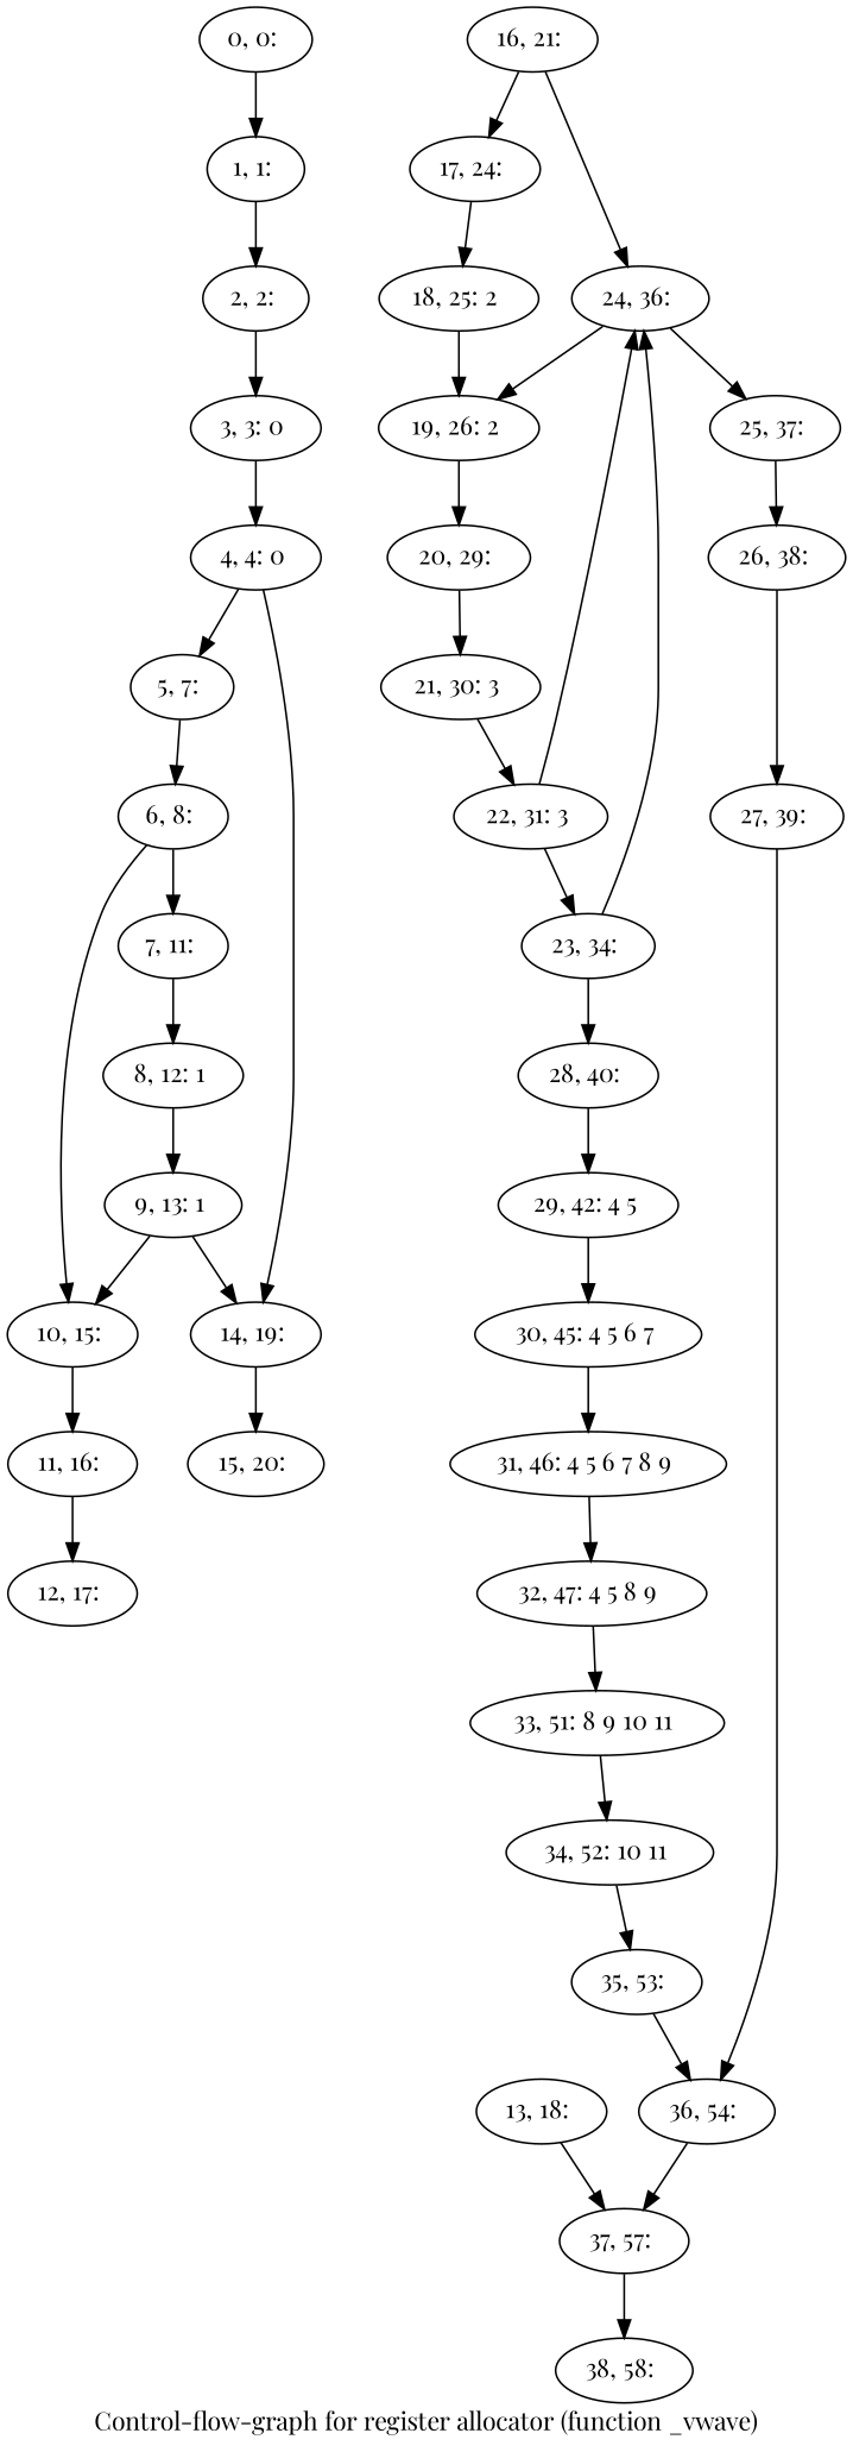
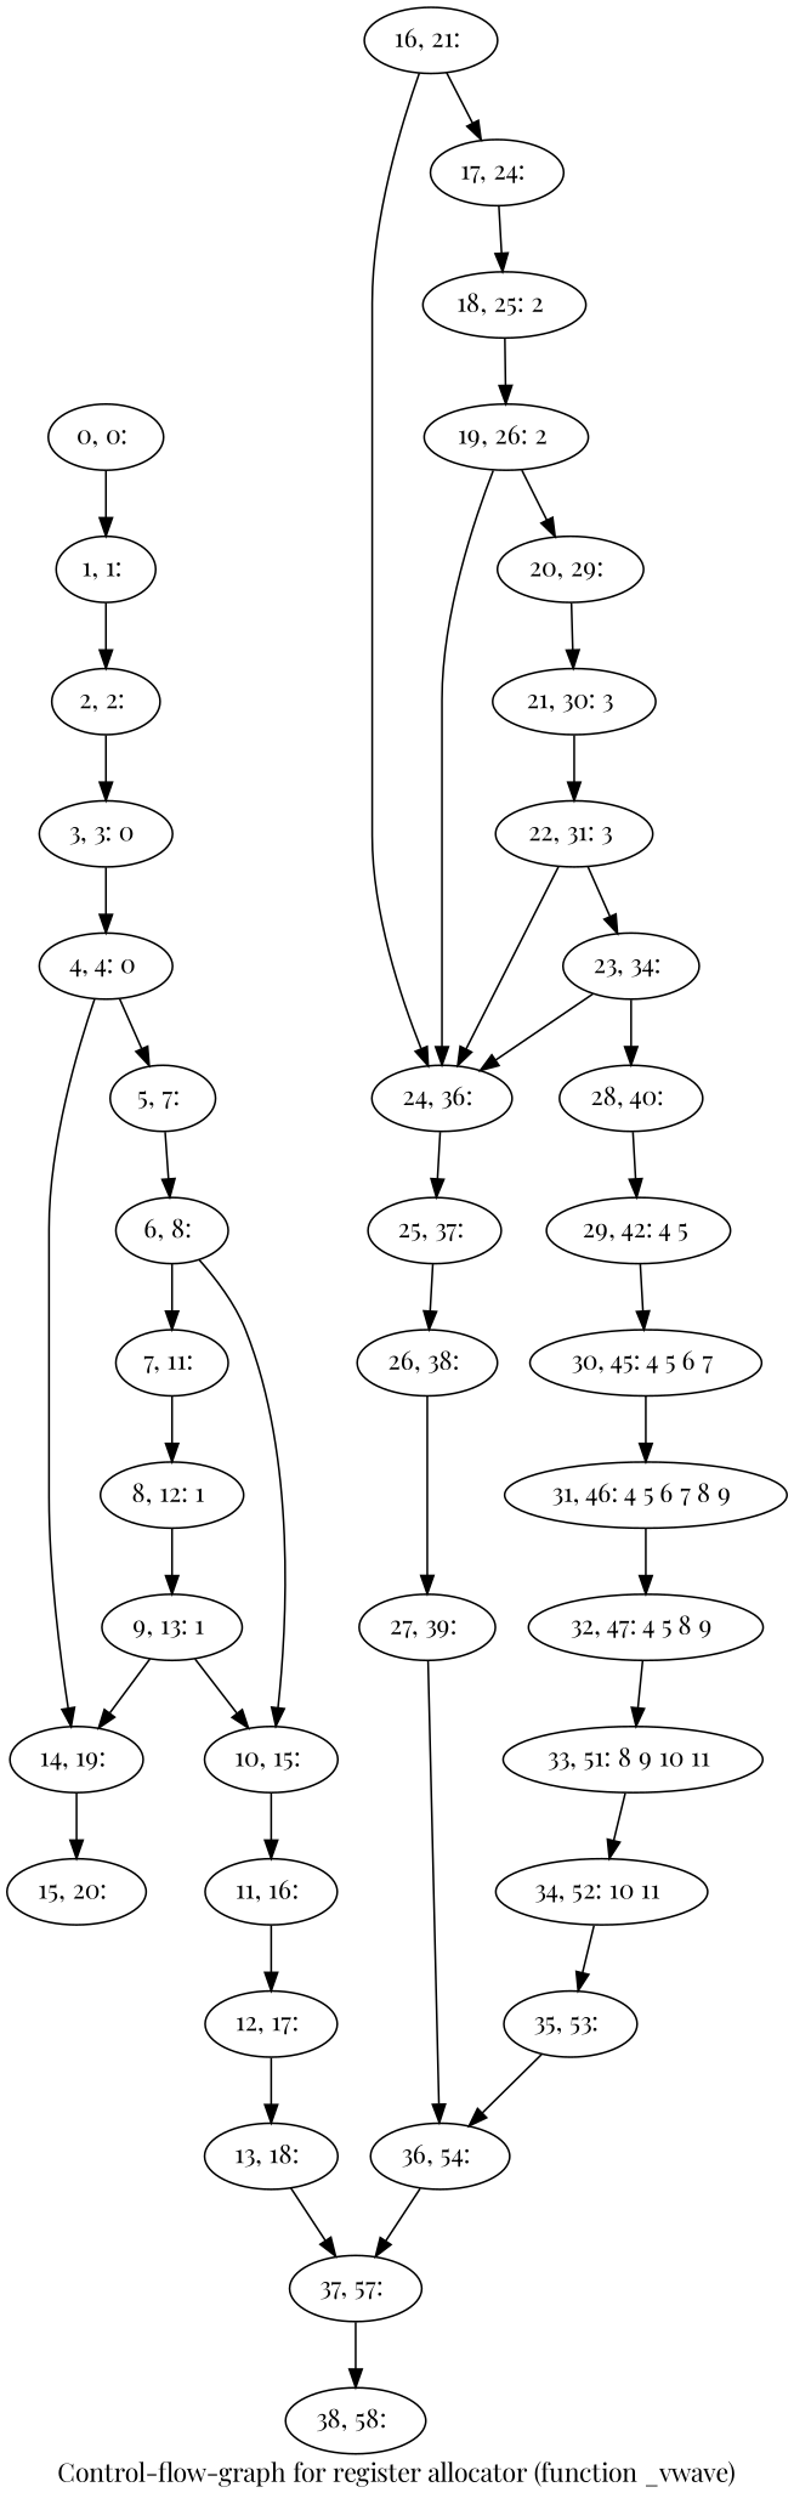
  digraph {
    fontname="Playfair Display"
    label="Control-flow-graph for register allocator (function _vwave)"
    node [fontname="Playfair Display"]
    edge [fontname="Playfair Display"]
    n1 [label="0, 0: "]
    n2 [label="1, 1: "]
    n3 [label="2, 2: "]
    n4 [label="3, 3: 0 "]
    n5 [label="4, 4: 0 "]
    n6 [label="5, 7: "]
    n7 [label="14, 19: "]
    n8 [label="6, 8: "]
    n9 [label="15, 20: "]
    n10 [label="7, 11: "]
    n11 [label="10, 15: "]
    n12 [label="8, 12: 1 "]
    n13 [label="11, 16: "]
    n14 [label="9, 13: 1 "]
    n15 [label="12, 17: "]
    n16 [label="13, 18: "]
    n17 [label="37, 57: "]
    n18 [label="38, 58: "]
    n19 [label="16, 21: "]
    n20 [label="17, 24: "]
    n21 [label="24, 36: "]
    n22 [label="18, 25: 2 "]
    n23 [label="25, 37: "]
    n24 [label="19, 26: 2 "]
    n25 [label="20, 29: "]
    n26 [label="21, 30: 3 "]
    n27 [label="22, 31: 3 "]
    n28 [label="23, 34: "]
    n29 [label="28, 40: "]
    n30 [label="29, 42: 4 5 "]
    n31 [label="26, 38: "]
    n32 [label="27, 39: "]
    n33 [label="36, 54: "]
    n34 [label="30, 45: 4 5 6 7 "]
    n35 [label="31, 46: 4 5 6 7 8 9 "]
    n36 [label="32, 47: 4 5 8 9 "]
    n37 [label="33, 51: 8 9 10 11 "]
    n38 [label="34, 52: 10 11 "]
    n39 [label="35, 53: "]
    n1 -> n2
    n2 -> n3
    n3 -> n4
    n4 -> n5
    n5 -> n6
    n5 -> n7
    n6 -> n8
    n7 -> n9
    n8 -> n10
    n8 -> n11
    n10 -> n12
    n11 -> n13
    n12 -> n14
    n13 -> n15
    n14 -> n7
    n14 -> n11
+   n15 -> n16
    n16 -> n17
    n17 -> n18
    n19 -> n20
    n19 -> n21
    n20 -> n22
    n21 -> n23
    n22 -> n24
    n23 -> n31
-   n21 -> n24
+   n24 -> n21
    n24 -> n25
    n25 -> n26
    n26 -> n27
    n27 -> n21
    n27 -> n28
    n28 -> n21
    n28 -> n29
    n29 -> n30
    n30 -> n34
    n31 -> n32
    n32 -> n33
    n33 -> n17
    n34 -> n35
    n35 -> n36
    n36 -> n37
    n37 -> n38
    n38 -> n39
    n39 -> n33
  }
